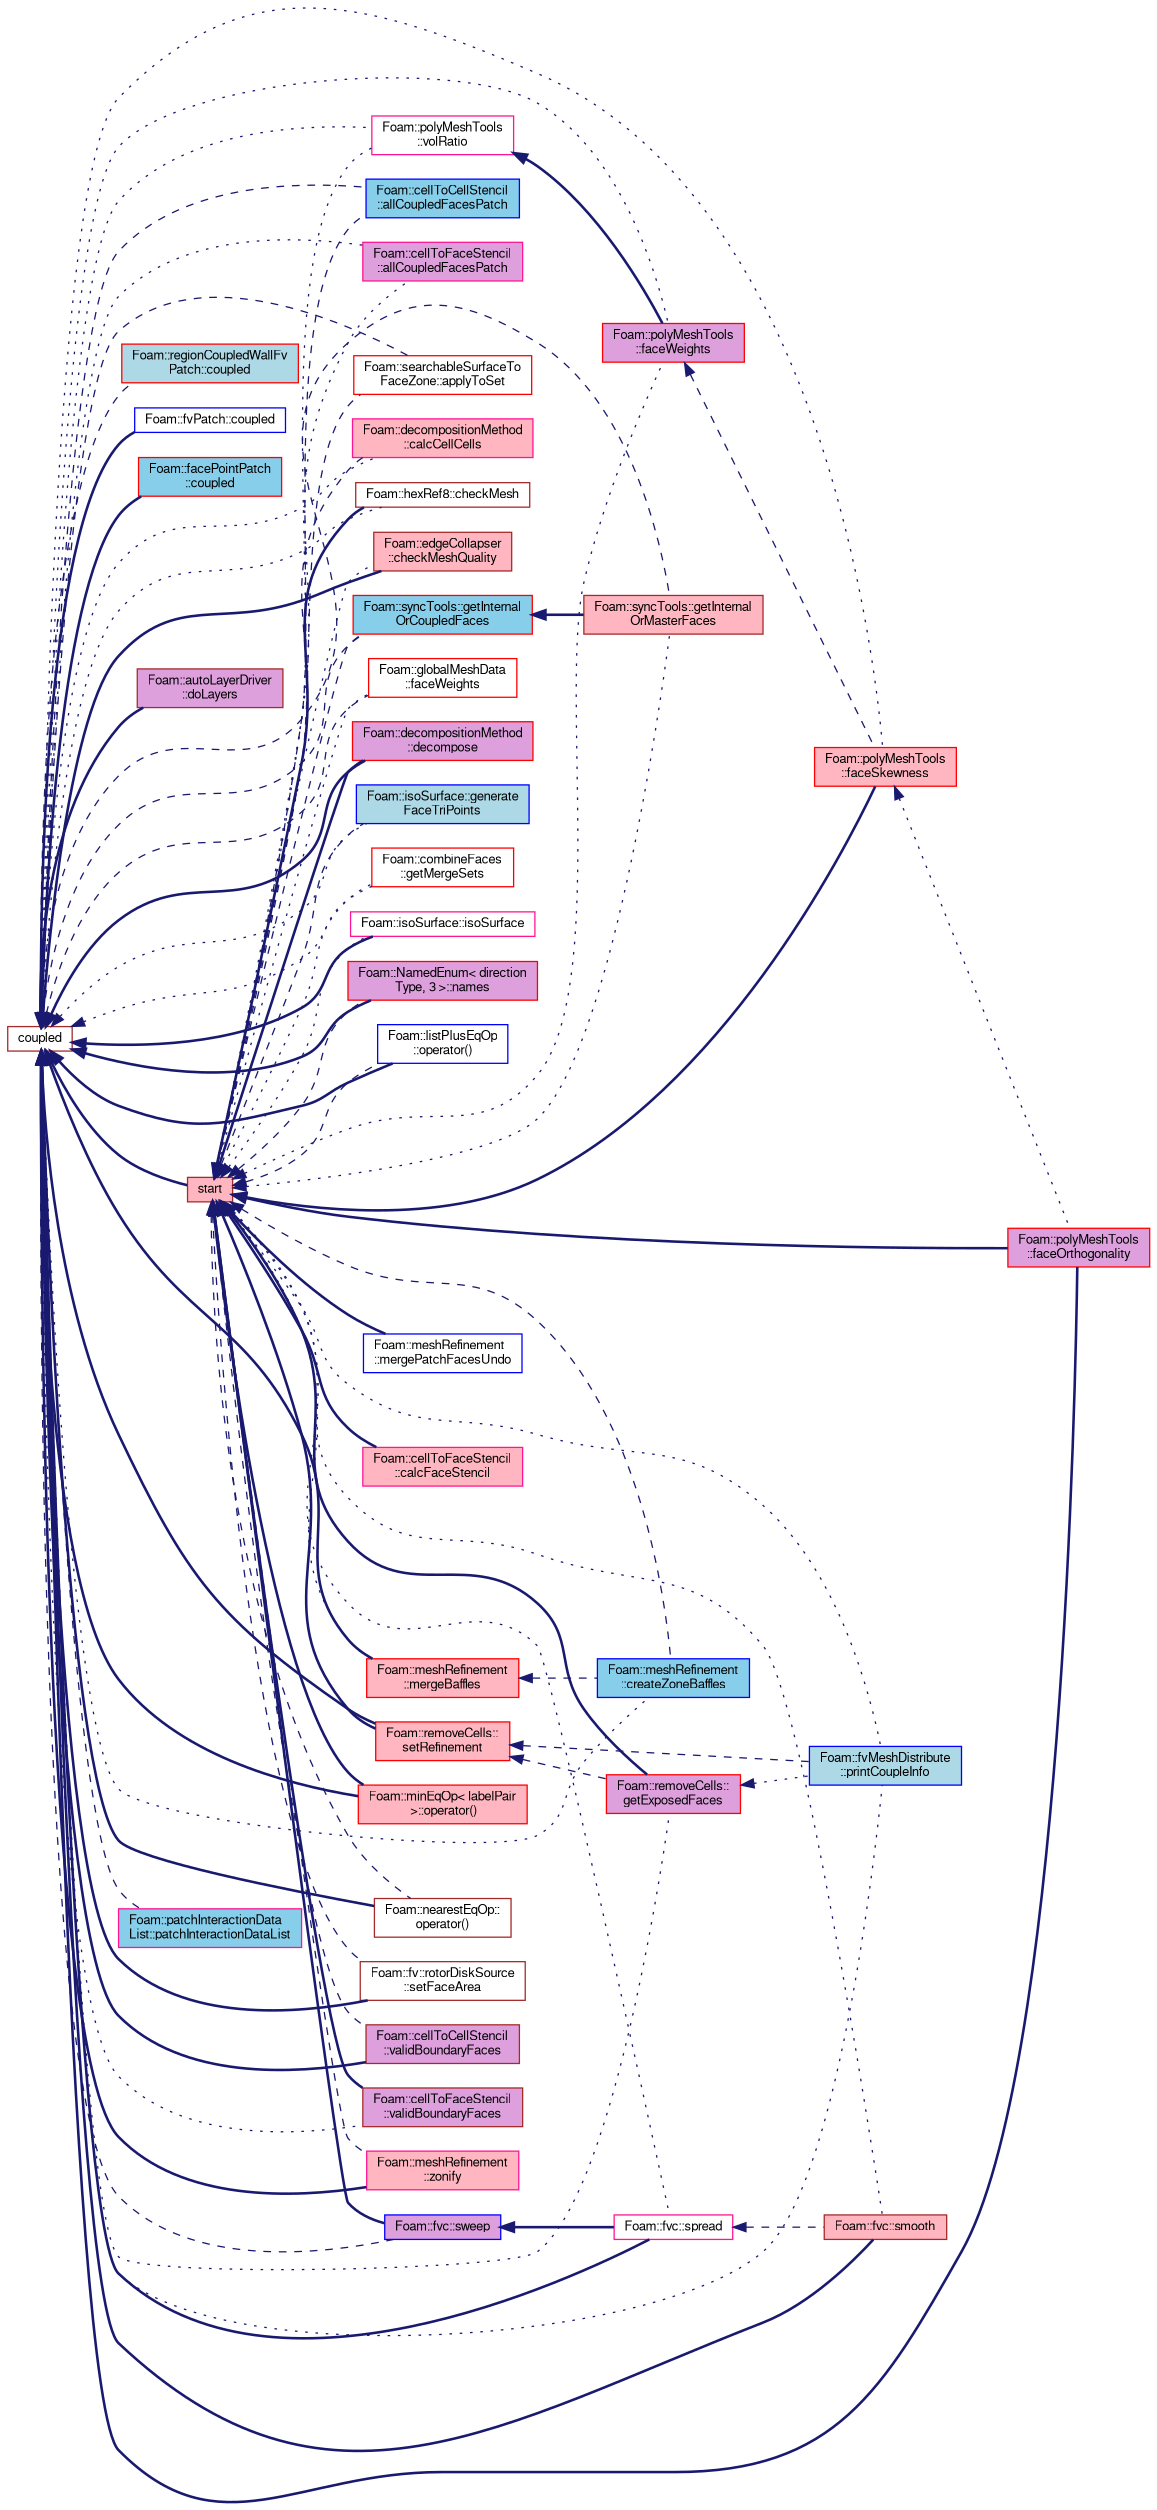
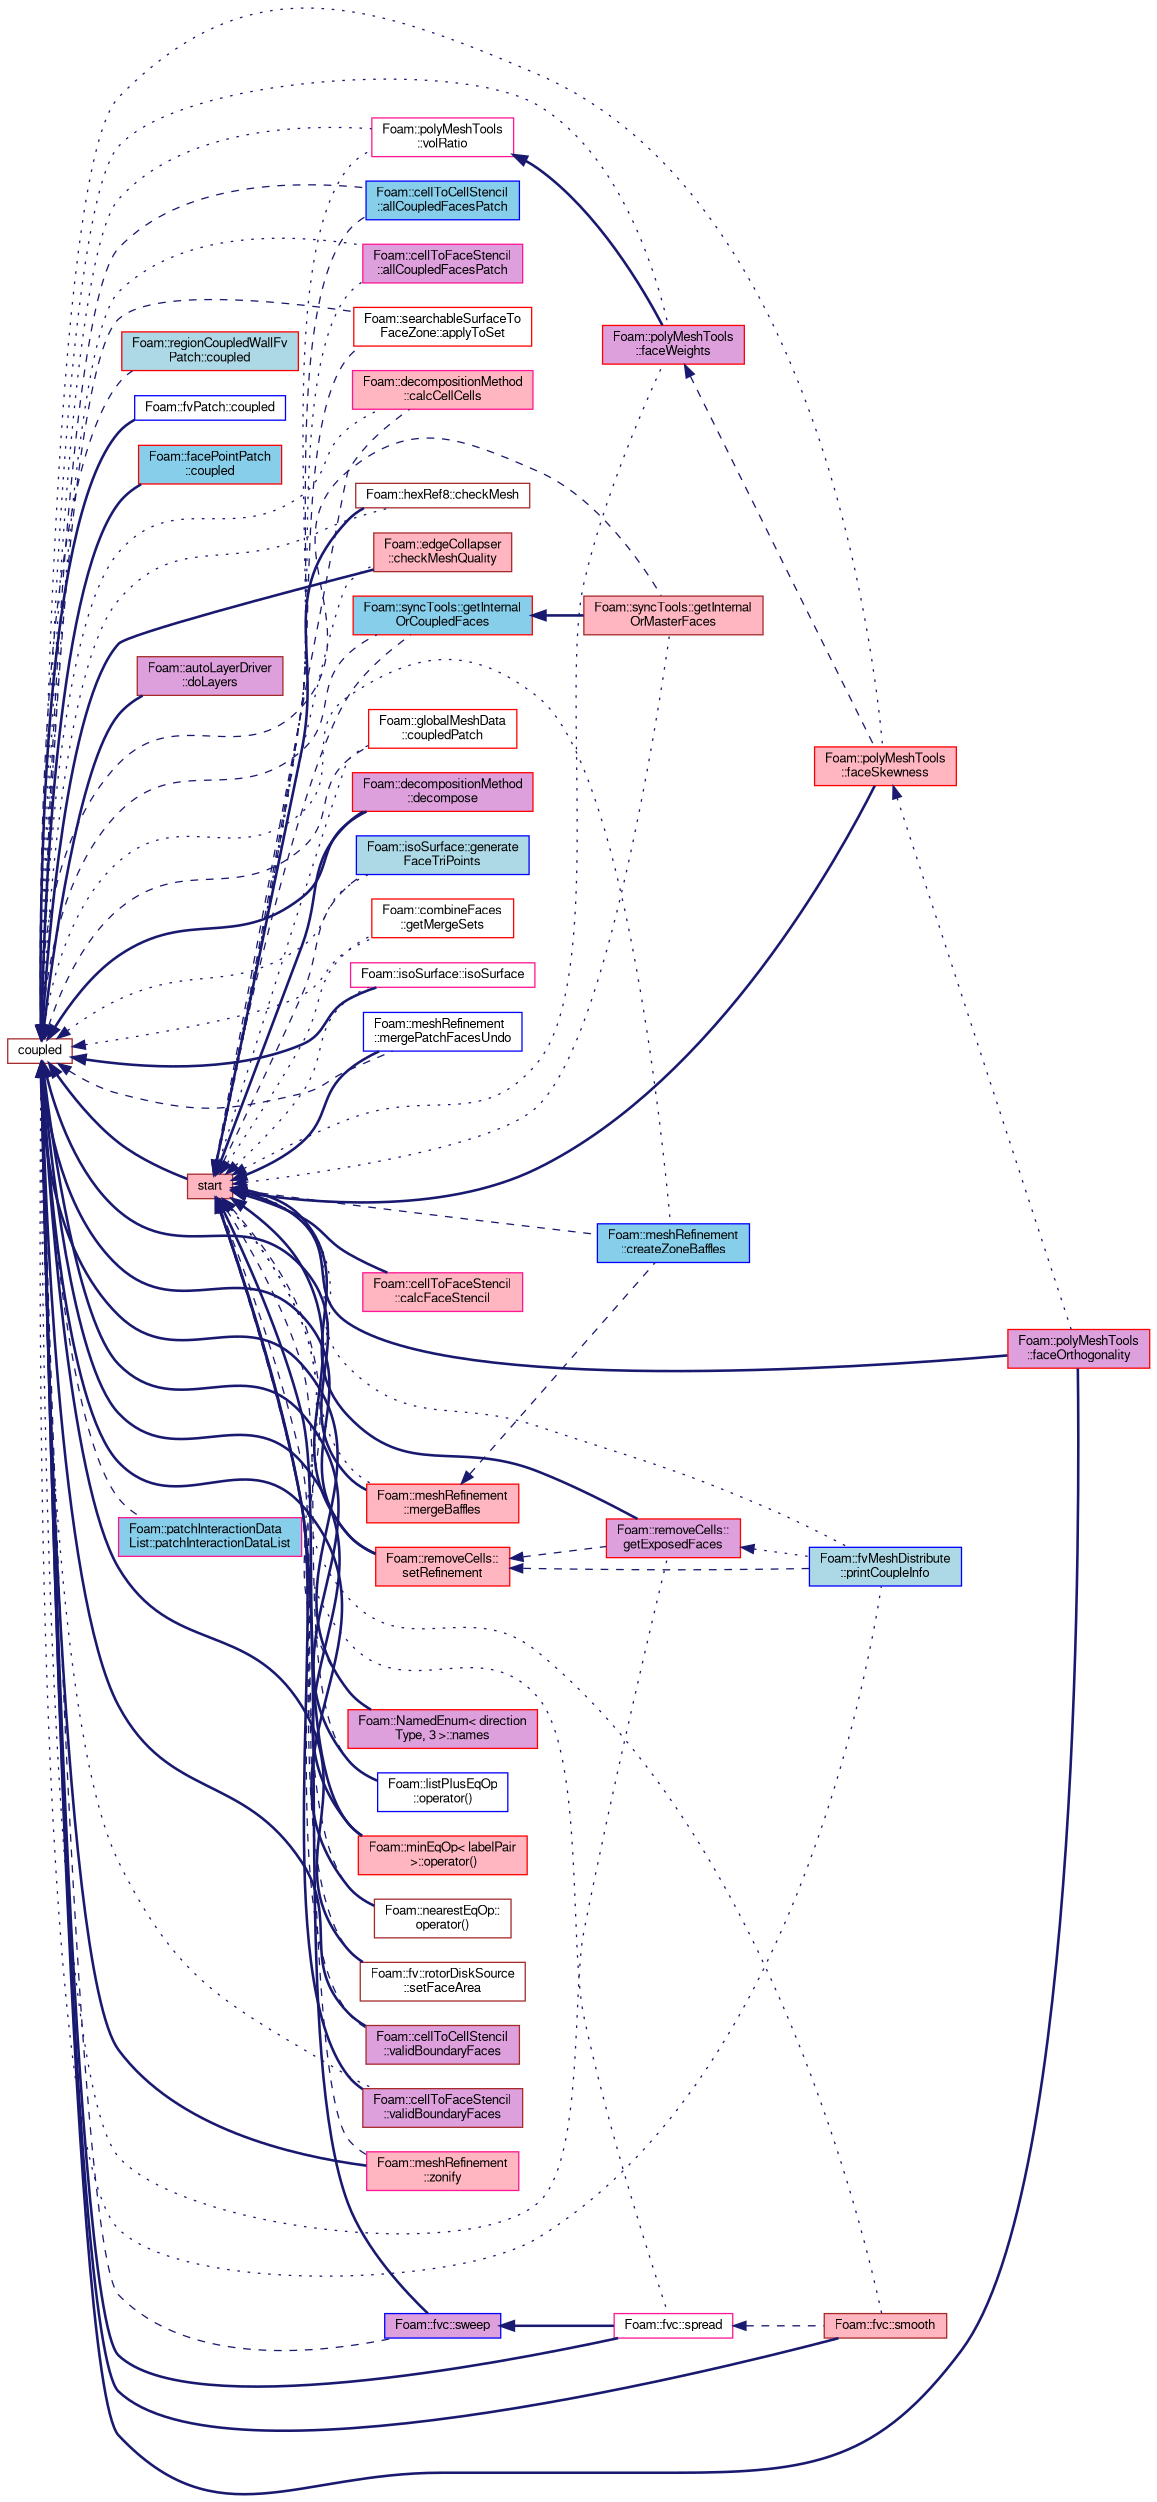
  digraph {
    rankdir=LR
    node [color=red fillcolor=white fontname=FreeSans fontsize=10 shape=record style=filled]
    edge [color=midnightblue dir=back fontname=FreeSans fontsize=10 labelfontname=FreeSans labelfontsize=10 style=bold]
    n1 [color=brown fontcolor=black height=0.2 label=coupled width=0.4]
    n2 [color=blue fillcolor=skyblue height=0.2 label="Foam::cellToCellStencil\l::allCoupledFacesPatch" width=0.4]
    n3 [color=deeppink fillcolor=plum height=0.2 label="Foam::cellToFaceStencil\l::allCoupledFacesPatch" width=0.4]
    n4 [height=0.2 label="Foam::searchableSurfaceTo\lFaceZone::applyToSet" width=0.4]
    n5 [color=deeppink fillcolor=lightpink height=0.2 label="Foam::decompositionMethod\l::calcCellCells" width=0.4]
    n6 [color=brown height=0.2 label="Foam::hexRef8::checkMesh" width=0.4]
    n7 [color=brown fillcolor=lightpink height=0.2 label="Foam::edgeCollapser\l::checkMeshQuality" width=0.4]
    n8 [fillcolor=lightblue height=0.2 label="Foam::regionCoupledWallFv\lPatch::coupled" width=0.4]
    n9 [color=blue height=0.2 label="Foam::fvPatch::coupled" width=0.4]
    n10 [fillcolor=skyblue height=0.2 label="Foam::facePointPatch\l::coupled" width=0.4]
-   n11 [height=0.2 label="Foam::globalMeshData\l::faceWeights" width=0.4]
+   n11 [height=0.2 label="Foam::globalMeshData\l::coupledPatch" width=0.4]
    n12 [color=blue fillcolor=skyblue height=0.2 label="Foam::meshRefinement\l::createZoneBaffles" width=0.4]
    n13 [fillcolor=plum height=0.2 label="Foam::decompositionMethod\l::decompose" width=0.4]
    n14 [color=brown fillcolor=plum height=0.2 label="Foam::autoLayerDriver\l::doLayers" width=0.4]
    n15 [fillcolor=plum height=0.2 label="Foam::polyMeshTools\l::faceOrthogonality" width=0.4]
    n16 [fillcolor=lightpink height=0.2 label="Foam::polyMeshTools\l::faceSkewness" width=0.4]
    n17 [fillcolor=plum height=0.2 label="Foam::polyMeshTools\l::faceWeights" width=0.4]
    n18 [color=blue fillcolor=lightblue height=0.2 label="Foam::isoSurface::generate\lFaceTriPoints" width=0.4]
    n19 [fillcolor=plum height=0.2 label="Foam::removeCells::\lgetExposedFaces" width=0.4]
    n20 [color=blue fillcolor=lightblue height=0.2 label="Foam::fvMeshDistribute\l::printCoupleInfo" width=0.4]
    n21 [fillcolor=skyblue height=0.2 label="Foam::syncTools::getInternal\lOrCoupledFaces" width=0.4]
    n22 [color=brown fillcolor=lightpink height=0.2 label="Foam::syncTools::getInternal\lOrMasterFaces" width=0.4]
    n23 [height=0.2 label="Foam::combineFaces\l::getMergeSets" width=0.4]
    n24 [color=deeppink height=0.2 label="Foam::isoSurface::isoSurface" width=0.4]
    n25 [fillcolor=lightpink height=0.2 label="Foam::meshRefinement\l::mergeBaffles" width=0.4]
    n26 [color=blue height=0.2 label="Foam::meshRefinement\l::mergePatchFacesUndo" width=0.4]
    n27 [fillcolor=plum height=0.2 label="Foam::NamedEnum\< direction\lType, 3 \>::names" width=0.4]
    n28 [color=blue height=0.2 label="Foam::listPlusEqOp\l::operator()" width=0.4]
    n29 [fillcolor=lightpink height=0.2 label="Foam::minEqOp\< labelPair\l \>::operator()" width=0.4]
    n30 [color=brown height=0.2 label="Foam::nearestEqOp::\loperator()" width=0.4]
    n31 [color=deeppink fillcolor=skyblue height=0.2 label="Foam::patchInteractionData\lList::patchInteractionDataList" width=0.4]
    n32 [color=brown height=0.2 label="Foam::fv::rotorDiskSource\l::setFaceArea" width=0.4]
    n33 [fillcolor=lightpink height=0.2 label="Foam::removeCells::\lsetRefinement" width=0.4]
    n34 [color=brown fillcolor=lightpink height=0.2 label="Foam::fvc::smooth" width=0.4]
    n35 [color=deeppink height=0.2 label="Foam::fvc::spread" width=0.4]
    n36 [color=brown fillcolor=lightpink height=0.2 label=start width=0.4]
    n37 [color=blue fillcolor=plum height=0.2 label="Foam::fvc::sweep" width=0.4]
    n38 [color=brown fillcolor=plum height=0.2 label="Foam::cellToCellStencil\l::validBoundaryFaces" width=0.4]
    n39 [color=brown fillcolor=plum height=0.2 label="Foam::cellToFaceStencil\l::validBoundaryFaces" width=0.4]
    n40 [color=deeppink height=0.2 label="Foam::polyMeshTools\l::volRatio" width=0.4]
    n41 [color=deeppink fillcolor=lightpink height=0.2 label="Foam::meshRefinement\l::zonify" width=0.4]
    n42 [color=deeppink fillcolor=lightpink height=0.2 label="Foam::cellToFaceStencil\l::calcFaceStencil" width=0.4]
    n1 -> n2 [style=dashed]
    n1 -> n3 [style=dotted]
    n1 -> n4 [style=dashed]
    n1 -> n5 [style=dotted]
    n1 -> n6 [style=dotted]
    n1 -> n7
    n1 -> n8 [style=dashed]
    n1 -> n9
    n1 -> n10
    n1 -> n11 [style=dashed]
    n1 -> n12 [style=dotted]
    n1 -> n13
    n1 -> n14
    n1 -> n15
    n1 -> n16 [style=dotted]
    n1 -> n17 [style=dotted]
    n1 -> n18 [style=dotted]
    n1 -> n19 [style=dotted]
    n1 -> n20 [style=dotted]
    n1 -> n21 [style=dashed]
    n1 -> n22 [style=dashed]
    n1 -> n23 [style=dotted]
    n1 -> n24
    n1 -> n25
+   n1 -> n26 [style=dashed]
    n1 -> n27
    n1 -> n28
    n1 -> n29
    n1 -> n30
    n1 -> n31 [style=dashed]
    n1 -> n32
    n1 -> n33
    n1 -> n34
    n1 -> n35
    n1 -> n36
    n1 -> n37 [style=dashed]
    n1 -> n38
    n1 -> n39 [style=dotted]
    n1 -> n40 [style=dotted]
    n1 -> n41
    n16 -> n15 [style=dotted]
    n17 -> n16 [style=dashed]
    n19 -> n20 [style=dotted]
    n21 -> n22
    n25 -> n12 [style=dashed]
    n33 -> n19 [style=dashed]
    n33 -> n20 [style=dashed]
    n35 -> n34 [style=dashed]
    n36 -> n2 [style=dashed]
    n36 -> n3 [style=dotted]
    n36 -> n4 [style=dashed]
    n36 -> n5 [style=dashed]
    n36 -> n6
    n36 -> n7 [style=dotted]
    n36 -> n11 [style=dotted]
    n36 -> n12 [style=dashed]
    n36 -> n13
    n36 -> n15
    n36 -> n16
    n36 -> n17 [style=dotted]
    n36 -> n18 [style=dashed]
    n36 -> n19
    n36 -> n20 [style=dotted]
    n36 -> n21 [style=dashed]
    n36 -> n22 [style=dotted]
    n36 -> n23 [style=dotted]
    n36 -> n24 [style=dotted]
    n36 -> n25 [style=dotted]
    n36 -> n26
    n36 -> n27 [style=dashed]
    n36 -> n28 [style=dashed]
    n36 -> n29
    n36 -> n30 [style=dashed]
    n36 -> n32 [style=dashed]
    n36 -> n33
    n36 -> n34 [style=dotted]
    n36 -> n35 [style=dotted]
    n36 -> n37
    n36 -> n38 [style=dashed]
    n36 -> n39
    n36 -> n40 [style=dotted]
    n36 -> n41 [style=dashed]
    n36 -> n42
    n37 -> n35
    n40 -> n17
  }
